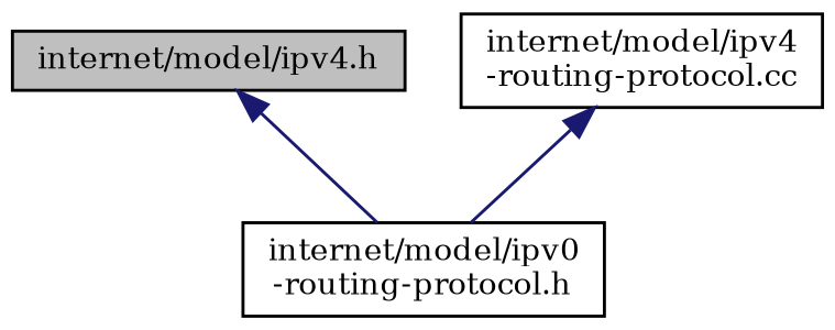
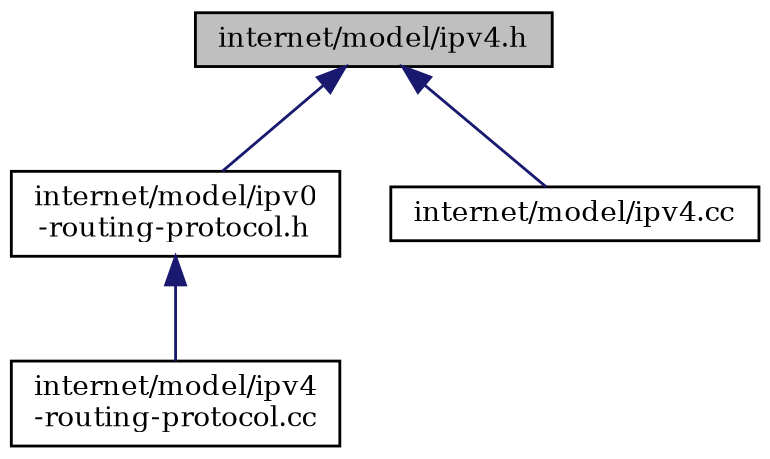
  digraph {
    fontname="DejaVu Serif"
    node [color=black fillcolor=white fontname="DejaVu Serif" fontsize=10 shape=record style=filled]
    edge [color=midnightblue dir=back fontname="DejaVu Serif" fontsize=10 labelfontname=Helvetica labelfontsize=10 style=solid]
    n1 [fillcolor=grey75 fontcolor=black height=0.2 label="internet/model/ipv4.h" width=0.4]
    n2 [height=0.2 label="internet/model/ipv0\l-routing-protocol.h" width=0.4]
+   n3 [height=0.2 label="internet/model/ipv4.cc" width=0.4]
    n4 [height=0.2 label="internet/model/ipv4\l-routing-protocol.cc" width=0.4]
    n1 -> n2
-   n4 -> n2
+   n1 -> n3
+   n2 -> n4
  }
